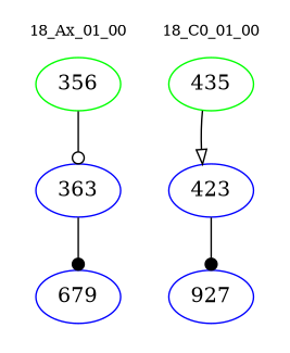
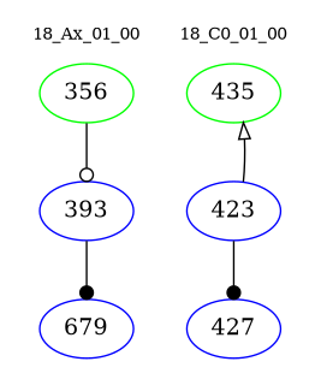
  digraph {
    node [color=blue]
    edge [arrowhead=dot color=black]
    n1 [color=green label=356]
-   n2 [label=363]
+   n2 [label=393]
    n3 [label=679]
    n4 [color=green label=435]
    n5 [label=423]
-   n6 [label=927]
+   n6 [label=427]
    subgraph cluster_1 {
      color=white
      fontsize=10
      label="18_Ax_01_00"
      n1
      n2
      n3
    }
    subgraph cluster_2 {
      color=white
      fontsize=10
      label="18_C0_01_00"
      n4
      n5
      n6
    }
    n1 -> n2 [arrowhead=odot]
    n2 -> n3
-   n4 -> n5 [arrowhead=onormal]
+   n5 -> n4 [arrowhead=onormal]
    n5 -> n6
  }
